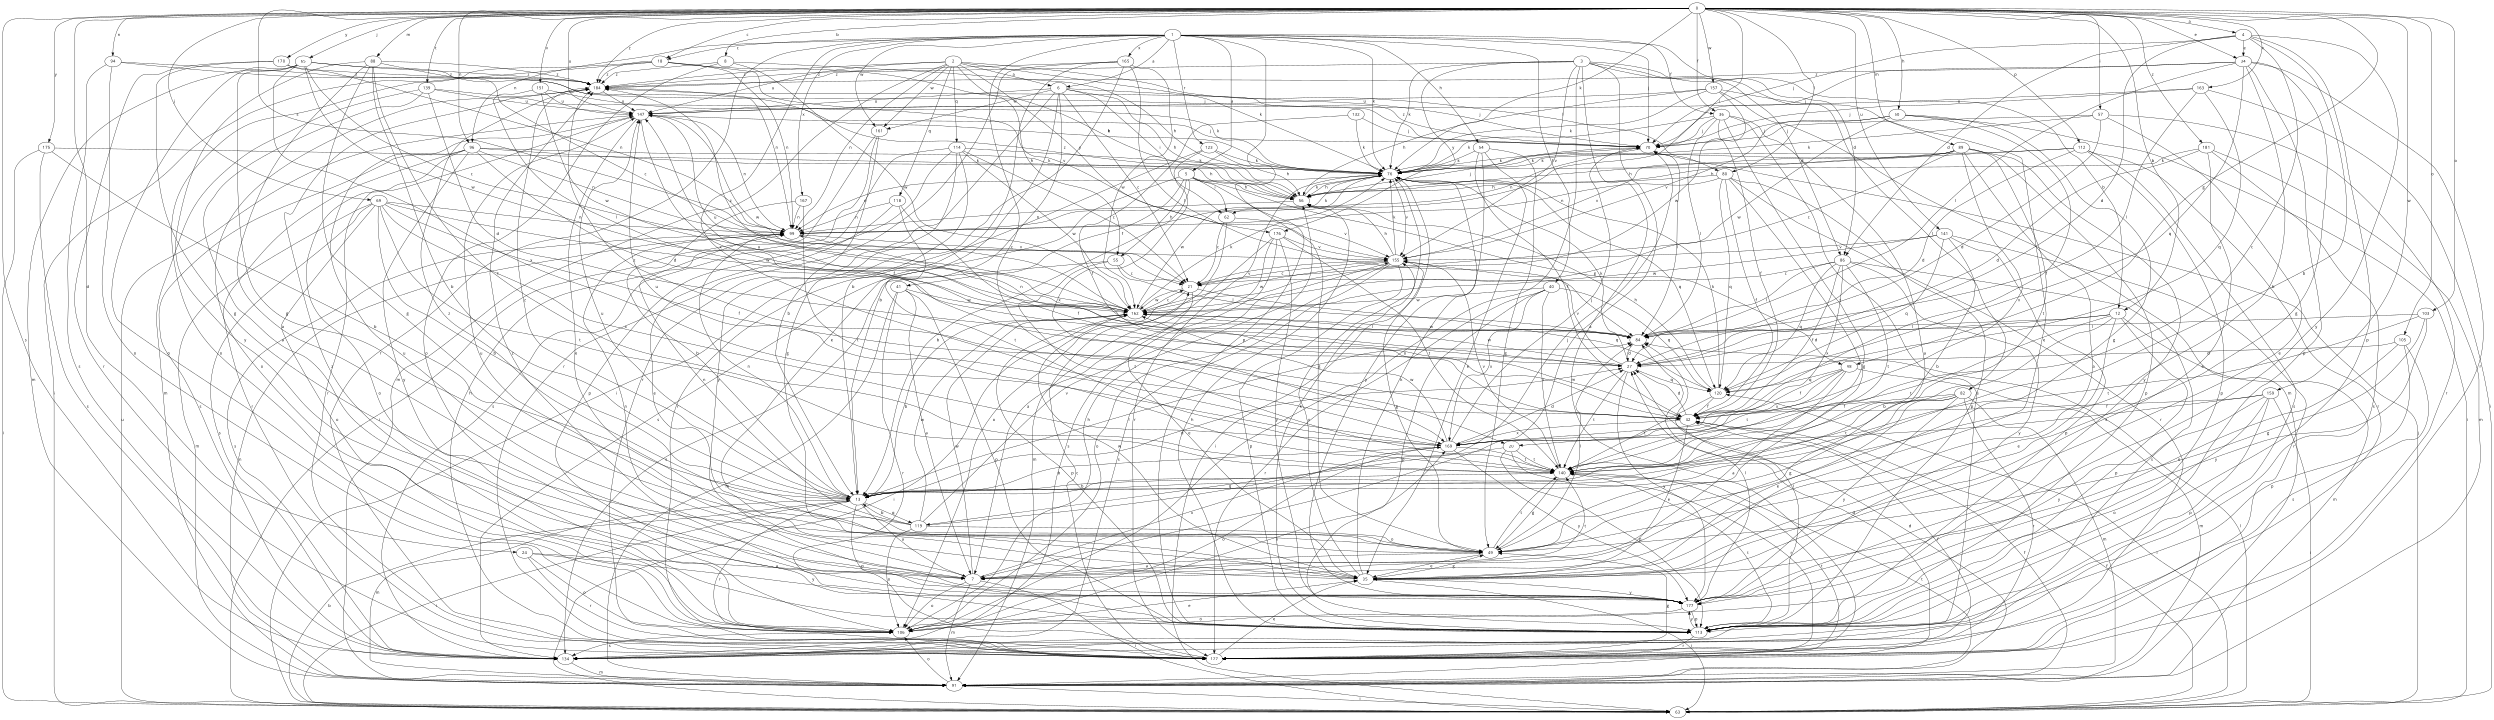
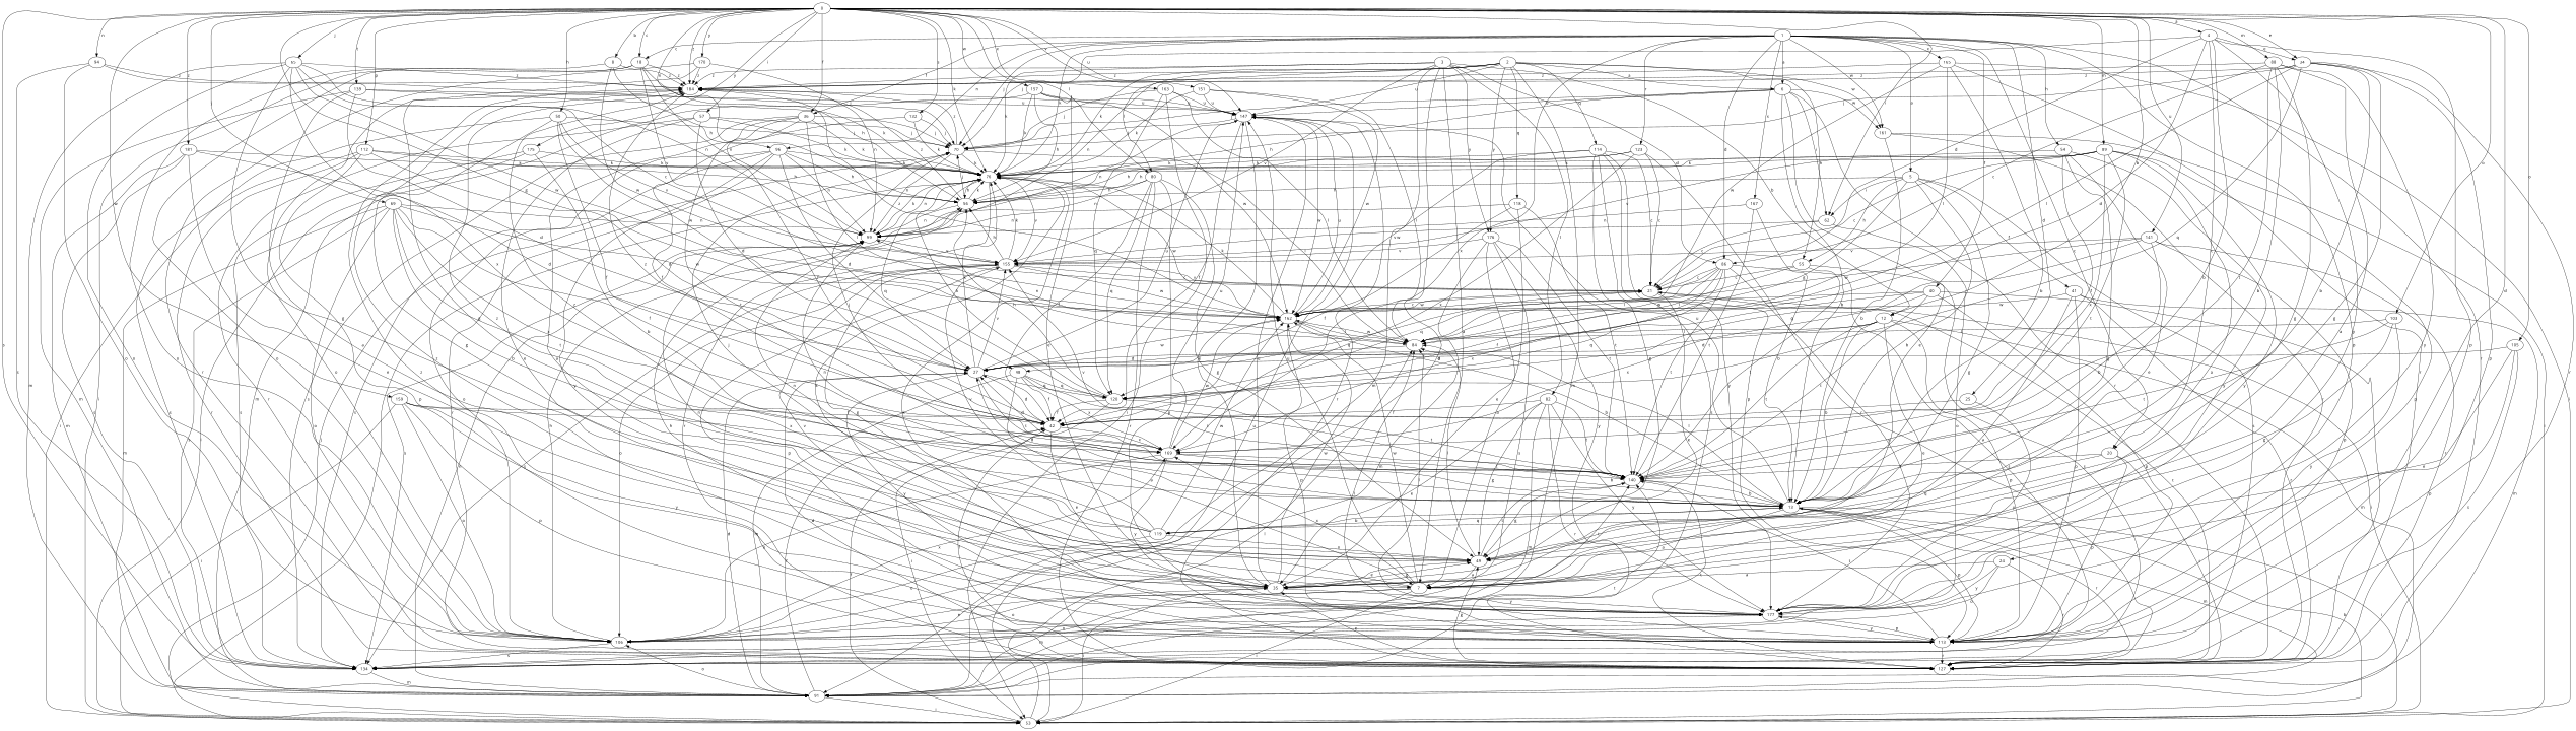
  strict digraph {
    fontname="Open Sans"
    node [fontname="Open Sans"]
    edge [fontname="Open Sans"]
    0
    4
    8
    12
    18
    24
    34
    36
    48
    50
    57
    62
    65
    69
    76
    80
    88
    89
    94
    96
    103
    105
    112
    132
    134
    139
    141
    147
    151
    157
    159
    163
    170
    175
    181
    184
    20
    n38 [label=86]
    70
    113
    n41 [label=13]
    27
    177
    106
    56
    162
    91
    35
    140
    84
    99
    155
    63
    127
    7
    49
    120
    42
    169
    21
    1
    5
    6
+   25
    40
    54
    123
    161
    165
    167
    55
    41
    119
    2
    114
    118
    176
    3
    82
    0 -> 4 [label=a]
    0 -> 8 [label=b]
    0 -> 12 [label=b]
    0 -> 18 [label=c]
    0 -> 24 [label=d]
    0 -> 34 [label=e]
    0 -> 36 [label=f]
    0 -> 48 [label=g]
    0 -> 50 [label=h]
    0 -> 57 [label=i]
    0 -> 62 [label=i]
    0 -> 65 [label=j]
    0 -> 69 [label=j]
    0 -> 76 [label=k]
    0 -> 80 [label=l]
    0 -> 88 [label=m]
    0 -> 89 [label=m]
    0 -> 94 [label=n]
    0 -> 96 [label=n]
    0 -> 103 [label=o]
    0 -> 105 [label=o]
    0 -> 112 [label=p]
-   0 -> 99 [label=s]
+   0 -> 132 [label=s]
    0 -> 134 [label=s]
    0 -> 139 [label=t]
    0 -> 141 [label=u]
    0 -> 147 [label=u]
    0 -> 151 [label=v]
    0 -> 157 [label=w]
    0 -> 159 [label=w]
    0 -> 163 [label=x]
    0 -> 170 [label=y]
    0 -> 175 [label=y]
    0 -> 181 [label=z]
    0 -> 184 [label=z]
    4 -> 34 [label=e]
    4 -> 20 [label=c]
    4 -> n38 [label=d]
    4 -> 70 [label=j]
    4 -> 113 [label=p]
    4 -> n41 [label=b]
    4 -> 27 [label=d]
    4 -> 177 [label=y]
    8 -> 184 [label=z]
    8 -> 106 [label=o]
    8 -> 56 [label=h]
    8 -> 162 [label=w]
    12 -> 113 [label=p]
    12 -> n41 [label=b]
    12 -> 27 [label=d]
    12 -> 91 [label=m]
    12 -> 35 [label=e]
    12 -> 140 [label=t]
    12 -> 84 [label=l]
    18 -> 184 [label=z]
    18 -> 106 [label=o]
    18 -> 56 [label=h]
    18 -> 99 [label=n]
    18 -> 155 [label=v]
    18 -> 63 [label=i]
    24 -> 177 [label=y]
    24 -> 106 [label=o]
    24 -> 127 [label=r]
    24 -> 7 [label=a]
    34 -> 184 [label=z]
    34 -> 70 [label=j]
    34 -> 113 [label=p]
    34 -> n41 [label=b]
    34 -> 84 [label=l]
    34 -> 127 [label=r]
    34 -> 49 [label=g]
    34 -> 120 [label=q]
    36 -> 76 [label=k]
    36 -> 134 [label=s]
    36 -> 70 [label=j]
    36 -> 140 [label=t]
    36 -> 84 [label=l]
    36 -> 7 [label=a]
    36 -> 42 [label=f]
    48 -> 91 [label=m]
    48 -> 140 [label=t]
    48 -> 7 [label=a]
    48 -> 120 [label=q]
    48 -> 42 [label=f]
    48 -> 169 [label=x]
    50 -> 70 [label=j]
    50 -> 162 [label=w]
    50 -> 155 [label=v]
    50 -> 63 [label=i]
    50 -> 49 [label=g]
    50 -> 42 [label=f]
    57 -> 76 [label=k]
    57 -> 70 [label=j]
    57 -> 27 [label=d]
    57 -> 35 [label=e]
    57 -> 127 [label=r]
    62 -> 106 [label=o]
    62 -> 155 [label=v]
    62 -> 21 [label=c]
    65 -> 184 [label=z]
    65 -> 106 [label=o]
    65 -> 162 [label=w]
    65 -> 91 [label=m]
    65 -> 99 [label=n]
    65 -> 49 [label=g]
    65 -> 169 [label=x]
    65 -> 21 [label=c]
    69 -> 134 [label=s]
    69 -> n41 [label=b]
    69 -> 106 [label=o]
    69 -> 162 [label=w]
    69 -> 91 [label=m]
    69 -> 140 [label=t]
    69 -> 99 [label=n]
    69 -> 42 [label=f]
    69 -> 169 [label=x]
    76 -> 56 [label=h]
    76 -> 162 [label=w]
    76 -> 99 [label=n]
    76 -> 155 [label=v]
    76 -> 63 [label=i]
    76 -> 127 [label=r]
    76 -> 120 [label=q]
    80 -> 113 [label=p]
    80 -> 56 [label=h]
    80 -> 99 [label=n]
    80 -> 127 [label=r]
    80 -> 49 [label=g]
    80 -> 120 [label=q]
    80 -> 42 [label=f]
    88 -> 184 [label=z]
    88 -> n41 [label=b]
    88 -> 177 [label=y]
    88 -> 140 [label=t]
    88 -> 7 [label=a]
    88 -> 49 [label=g]
    88 -> 21 [label=c]
    89 -> 76 [label=k]
    89 -> 113 [label=p]
    89 -> 177 [label=y]
    89 -> 56 [label=h]
    89 -> 140 [label=t]
    89 -> 155 [label=v]
    89 -> 7 [label=a]
    89 -> 169 [label=x]
    89 -> 21 [label=c]
    94 -> 134 [label=s]
    94 -> 184 [label=z]
    94 -> 70 [label=j]
    94 -> 106 [label=o]
    96 -> 76 [label=k]
    96 -> 134 [label=s]
    96 -> 27 [label=d]
    96 -> 177 [label=y]
    96 -> 106 [label=o]
    96 -> 56 [label=h]
    96 -> 99 [label=n]
    96 -> 127 [label=r]
    103 -> 177 [label=y]
    103 -> 140 [label=t]
    103 -> 84 [label=l]
    103 -> 49 [label=g]
    105 -> 134 [label=s]
    105 -> 113 [label=p]
    105 -> 27 [label=d]
    105 -> 35 [label=e]
    112 -> 76 [label=k]
    112 -> 134 [label=s]
    112 -> 113 [label=p]
    112 -> 27 [label=d]
    112 -> 56 [label=h]
    112 -> 127 [label=r]
    132 -> 76 [label=k]
    132 -> 70 [label=j]
    132 -> 42 [label=f]
    134 -> 91 [label=m]
    139 -> 76 [label=k]
    139 -> 147 [label=u]
    139 -> 27 [label=d]
    139 -> 91 [label=m]
    139 -> 7 [label=a]
    141 -> 113 [label=p]
    141 -> n41 [label=b]
    141 -> 162 [label=w]
    141 -> 155 [label=v]
    141 -> 127 [label=r]
    141 -> 120 [label=q]
    147 -> 70 [label=j]
    147 -> 162 [label=w]
    147 -> 35 [label=e]
    147 -> 99 [label=n]
    147 -> 127 [label=r]
    147 -> 42 [label=f]
    151 -> 76 [label=k]
    151 -> 147 [label=u]
    151 -> 162 [label=w]
    151 -> 84 [label=l]
    157 -> 76 [label=k]
    157 -> 147 [label=u]
    157 -> 56 [label=h]
    157 -> 162 [label=w]
    157 -> 91 [label=m]
    157 -> 35 [label=e]
    159 -> 113 [label=p]
    159 -> 177 [label=y]
    159 -> 106 [label=o]
    159 -> 63 [label=i]
    159 -> 42 [label=f]
    159 -> 169 [label=x]
    163 -> 147 [label=u]
    163 -> 70 [label=j]
    163 -> 84 [label=l]
    163 -> 63 [label=i]
    163 -> 120 [label=q]
    170 -> 184 [label=z]
    170 -> 99 [label=n]
    170 -> 127 [label=r]
    170 -> 49 [label=g]
    175 -> 76 [label=k]
    175 -> 134 [label=s]
    175 -> n41 [label=b]
    175 -> 63 [label=i]
    181 -> 76 [label=k]
    181 -> 134 [label=s]
    181 -> 27 [label=d]
    181 -> 91 [label=m]
    181 -> 35 [label=e]
    184 -> 147 [label=u]
    184 -> 106 [label=o]
    20 -> 113 [label=p]
    20 -> 140 [label=t]
    20 -> 127 [label=r]
    20 -> 119 [label=q]
    n38 -> 134 [label=s]
    n38 -> 177 [label=y]
    n38 -> 140 [label=t]
    n38 -> 84 [label=l]
    n38 -> 120 [label=q]
    n38 -> 42 [label=f]
    n38 -> 169 [label=x]
    n38 -> 21 [label=c]
    70 -> 76 [label=k]
    70 -> 184 [label=z]
    70 -> 84 [label=l]
    70 -> 99 [label=n]
    113 -> 76 [label=k]
    113 -> 184 [label=z]
    113 -> 177 [label=y]
    113 -> 56 [label=h]
    113 -> 140 [label=t]
    113 -> 84 [label=l]
    113 -> 127 [label=r]
    n41 -> 147 [label=u]
    n41 -> 184 [label=z]
    n41 -> 113 [label=p]
    n41 -> 27 [label=d]
    n41 -> 91 [label=m]
    n41 -> 84 [label=l]
    n41 -> 99 [label=n]
    n41 -> 63 [label=i]
    n41 -> 127 [label=r]
    n41 -> 7 [label=a]
    n41 -> 119 [label=q]
    27 -> 76 [label=k]
    27 -> 147 [label=u]
    27 -> 177 [label=y]
    27 -> 162 [label=w]
    27 -> 140 [label=t]
    27 -> 155 [label=v]
    27 -> 120 [label=q]
    177 -> 184 [label=z]
    177 -> 113 [label=p]
    177 -> 106 [label=o]
    177 -> 84 [label=l]
    106 -> 134 [label=s]
    106 -> 56 [label=h]
    106 -> 35 [label=e]
    106 -> 169 [label=x]
    56 -> 76 [label=k]
    56 -> 184 [label=z]
    56 -> 70 [label=j]
    56 -> 99 [label=n]
    162 -> 76 [label=k]
    162 -> 147 [label=u]
    162 -> 184 [label=z]
    162 -> 113 [label=p]
    162 -> n41 [label=b]
    162 -> 84 [label=l]
    162 -> 21 [label=c]
    91 -> 27 [label=d]
    91 -> 106 [label=o]
    91 -> 140 [label=t]
    91 -> 99 [label=n]
    91 -> 63 [label=i]
    91 -> 42 [label=f]
    35 -> 76 [label=k]
    35 -> 147 [label=u]
    35 -> 177 [label=y]
    35 -> 162 [label=w]
    35 -> 155 [label=v]
    35 -> 63 [label=i]
    35 -> 49 [label=g]
    140 -> n41 [label=b]
    140 -> 155 [label=v]
    140 -> 49 [label=g]
    84 -> 27 [label=d]
    84 -> 162 [label=w]
    84 -> 99 [label=n]
    99 -> 76 [label=k]
    99 -> 134 [label=s]
    99 -> 155 [label=v]
    155 -> 76 [label=k]
    155 -> 134 [label=s]
    155 -> 113 [label=p]
    155 -> 106 [label=o]
    155 -> 56 [label=h]
    155 -> 162 [label=w]
    155 -> 49 [label=g]
    155 -> 21 [label=c]
    63 -> 147 [label=u]
    63 -> 70 [label=j]
    63 -> n41 [label=b]
    63 -> 84 [label=l]
    63 -> 42 [label=f]
    127 -> 27 [label=d]
    127 -> 35 [label=e]
    127 -> 140 [label=t]
    127 -> 49 [label=g]
    127 -> 42 [label=f]
    127 -> 21 [label=c]
    7 -> 147 [label=u]
    7 -> 106 [label=o]
    7 -> 162 [label=w]
    7 -> 91 [label=m]
    7 -> 140 [label=t]
    7 -> 99 [label=n]
    7 -> 63 [label=i]
    7 -> 169 [label=x]
    49 -> 35 [label=e]
    49 -> 140 [label=t]
    49 -> 84 [label=l]
    49 -> 7 [label=a]
    120 -> 76 [label=k]
    120 -> 56 [label=h]
    120 -> 140 [label=t]
-   63 -> 120 [label=i]
+   120 -> 63 [label=i]
    120 -> 42 [label=f]
    42 -> 184 [label=z]
    42 -> 27 [label=d]
    42 -> 35 [label=e]
    42 -> 169 [label=x]
    169 -> 147 [label=u]
    169 -> 70 [label=j]
    169 -> n41 [label=b]
    169 -> 27 [label=d]
    169 -> 177 [label=y]
    169 -> 106 [label=o]
    169 -> 162 [label=w]
    169 -> 140 [label=t]
    21 -> 162 [label=w]
    21 -> 35 [label=e]
    21 -> 155 [label=v]
    21 -> 63 [label=i]
    21 -> 120 [label=q]
    1 -> 18 [label=c]
    1 -> 36 [label=f]
    1 -> 76 [label=k]
    1 -> 96 [label=n]
    1 -> 20 [label=c]
    1 -> n38 [label=d]
    1 -> 70 [label=j]
    1 -> 113 [label=p]
    1 -> 127 [label=r]
    1 -> 169 [label=x]
    1 -> 5 [label=a]
    1 -> 6 [label=a]
+   1 -> 25 [label=d]
    1 -> 40 [label=f]
    1 -> 54 [label=h]
    1 -> 123 [label=r]
    1 -> 161 [label=w]
    1 -> 165 [label=x]
    1 -> 167 [label=x]
    5 -> 48 [label=g]
    5 -> 62 [label=i]
    5 -> 134 [label=s]
    5 -> n41 [label=b]
    5 -> 56 [label=h]
    5 -> 49 [label=g]
    5 -> 55 [label=h]
    5 -> 41 [label=f]
    6 -> 62 [label=i]
    6 -> 147 [label=u]
    6 -> 70 [label=j]
    6 -> n41 [label=b]
    6 -> 56 [label=h]
    6 -> 35 [label=e]
    6 -> 127 [label=r]
    6 -> 161 [label=w]
+   25 -> 177 [label=y]
+   25 -> 42 [label=f]
    40 -> 113 [label=p]
    40 -> 162 [label=w]
    40 -> 140 [label=t]
    40 -> 127 [label=r]
    40 -> 120 [label=q]
    40 -> 169 [label=x]
    54 -> 76 [label=k]
    54 -> 177 [label=y]
    54 -> 35 [label=e]
    54 -> 49 [label=g]
    54 -> 42 [label=f]
    123 -> 76 [label=k]
    123 -> 56 [label=h]
    123 -> 127 [label=r]
    123 -> 169 [label=x]
-   6 -> 21 [label=c]
+   123 -> 21 [label=c]
    161 -> n41 [label=b]
    161 -> 63 [label=i]
-   161 -> 127 [label=h]
+   161 -> 127 [label=r]
    165 -> 184 [label=z]
    165 -> n41 [label=b]
    165 -> 162 [label=w]
    165 -> 84 [label=l]
    165 -> 63 [label=i]
    165 -> 127 [label=r]
    167 -> n41 [label=b]
    167 -> 140 [label=t]
    167 -> 99 [label=n]
    55 -> 134 [label=s]
    55 -> 140 [label=t]
    55 -> 84 [label=l]
    55 -> 21 [label=c]
    41 -> 113 [label=p]
    41 -> 162 [label=w]
    41 -> 91 [label=m]
    41 -> 127 [label=r]
    41 -> 7 [label=a]
    119 -> 184 [label=z]
    119 -> 70 [label=j]
    119 -> n41 [label=b]
    119 -> 106 [label=o]
    119 -> 162 [label=w]
    119 -> 99 [label=n]
    119 -> 155 [label=v]
    119 -> 49 [label=o]
    2 -> 76 [label=k]
    2 -> 80 [label=l]
    2 -> 147 [label=u]
    2 -> 184 [label=z]
    2 -> 91 [label=m]
    2 -> 99 [label=n]
    2 -> 6 [label=a]
    2 -> 161 [label=w]
    2 -> 55 [label=h]
    2 -> 114 [label=q]
    2 -> 118 [label=q]
    2 -> 176 [label=y]
    114 -> 76 [label=k]
    114 -> 134 [label=s]
    114 -> 113 [label=p]
    114 -> 177 [label=y]
    114 -> 162 [label=w]
    114 -> 49 [label=g]
    114 -> 21 [label=c]
    118 -> 35 [label=e]
    118 -> 140 [label=t]
    118 -> 99 [label=n]
    118 -> 42 [label=f]
    176 -> 134 [label=s]
    176 -> 177 [label=y]
    176 -> 91 [label=m]
    176 -> 140 [label=t]
    176 -> 155 [label=v]
    176 -> 7 [label=a]
    3 -> 12 [label=b]
    3 -> 76 [label=k]
    3 -> 184 [label=z]
    3 -> n38 [label=d]
    3 -> 106 [label=o]
    3 -> 91 [label=m]
    3 -> 155 [label=v]
    3 -> 7 [label=a]
    3 -> 176 [label=y]
    3 -> 82 [label=l]
    82 -> 177 [label=y]
    82 -> 91 [label=m]
    82 -> 35 [label=e]
    82 -> 140 [label=t]
    82 -> 127 [label=r]
    82 -> 49 [label=g]
    82 -> 42 [label=f]
  }
